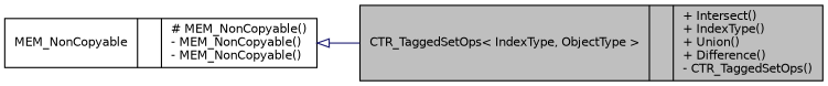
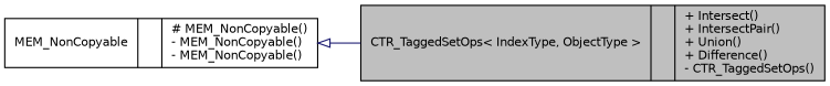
  digraph {
    rankdir=LR
    node [color=black fontname=Helvetica fontsize=10 shape=record style=filled]
-   n1 [fillcolor=grey75 fontcolor=black height=0.2 label="{CTR_TaggedSetOps\< IndexType, ObjectType \>\n||+ Intersect()\l+ IndexType()\l+ Union()\l+ Difference()\l- CTR_TaggedSetOps()\l}" width=0.4]
+   n1 [fillcolor=grey75 fontcolor=black height=0.2 label="{CTR_TaggedSetOps\< IndexType, ObjectType \>\n||+ Intersect()\l+ IntersectPair()\l+ Union()\l+ Difference()\l- CTR_TaggedSetOps()\l}" width=0.4]
    n2 [fillcolor=white height=0.2 label="{MEM_NonCopyable\n||# MEM_NonCopyable()\l- MEM_NonCopyable()\l- MEM_NonCopyable()\l}" width=0.4]
    n2 -> n1 [arrowtail=empty color=midnightblue dir=back fontname=Helvetica fontsize=10 labelfontname=Helvetica labelfontsize=10 style=solid]
  }
